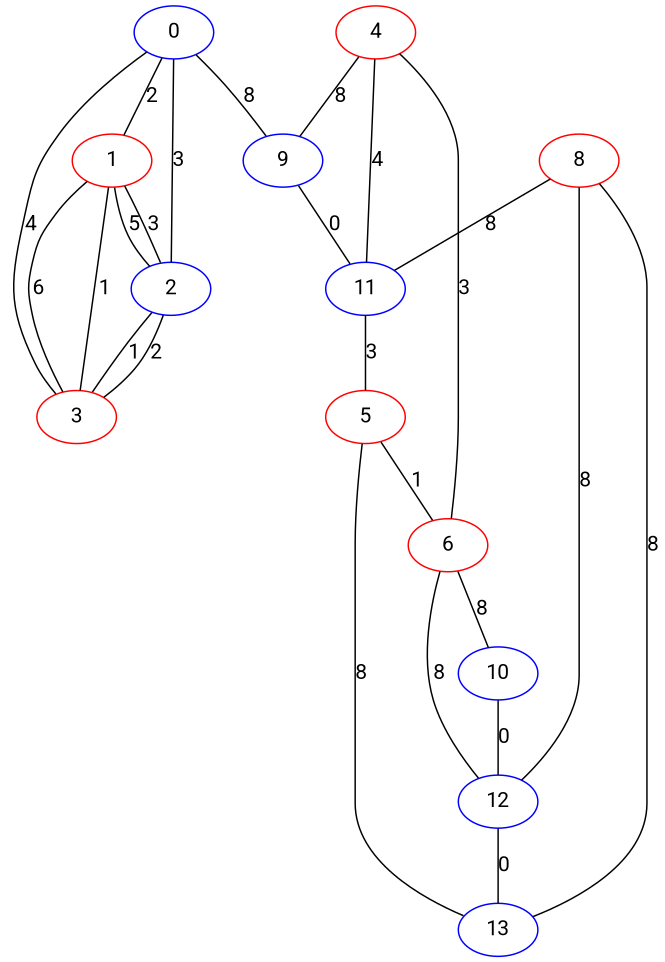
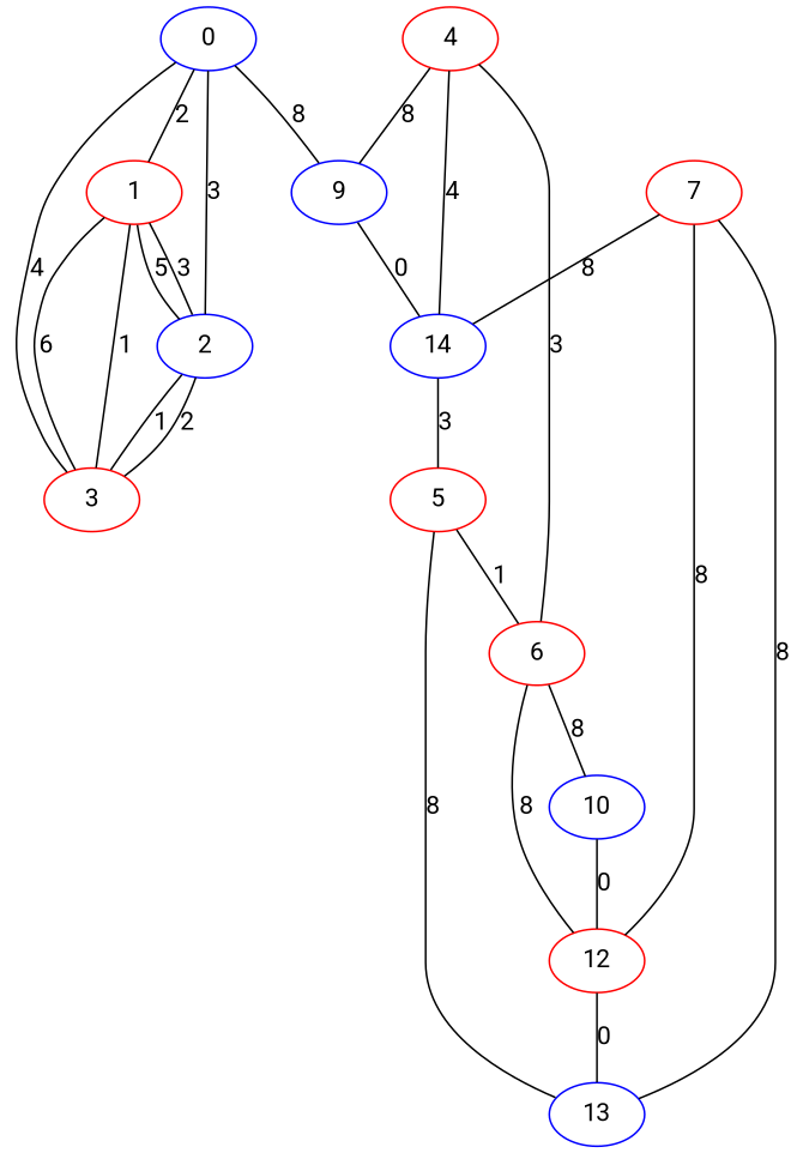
  graph {
    fontname=Roboto
    node [color=blue fontname=Roboto weight=1]
    edge [fontname=Roboto]
    0
    1 [color=red]
    2
    3 [color=red]
    9 [weight=3]
-   11 [weight=3]
+   11 [weight=3 label=14]
    4 [color=red]
    6 [color=red]
    5 [color=red]
    13 [weight=3]
    10 [weight=3]
-   12 [weight=3]
-   7 [color=red label=8]
+   12 [color=red weight=3]
+   7 [color=red]
    0 -- 1 [label=2]
    0 -- 2 [label=3]
    0 -- 3 [label=4]
    0 -- 9 [label=8]
    1 -- 2 [label=5]
    1 -- 2 [label=3]
    1 -- 3 [label=6]
    1 -- 3 [label=1]
    2 -- 3 [label=1]
    2 -- 3 [label=2]
    9 -- 11 [label=0]
    11 -- 5 [label=3]
    4 -- 9 [label=8]
    4 -- 11 [label=4]
    4 -- 6 [label=3]
    6 -- 10 [label=8]
    6 -- 12 [label=8]
    5 -- 6 [label=1]
    5 -- 13 [label=8]
    10 -- 12 [label=0]
    12 -- 13 [label=0]
    7 -- 11 [label=8]
    7 -- 13 [label=8]
    7 -- 12 [label=8]
  }
